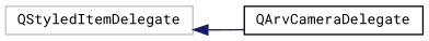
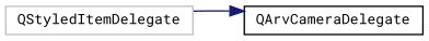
  digraph {
    rankdir=LR
    fontname="Roboto Mono"
    node [fillcolor=white fontname="Roboto Mono" fontsize=10 shape=record style=filled]
    n1 [color=grey75 height=0.2 label=QStyledItemDelegate width=0.4]
    n2 [color=black height=0.2 label=QArvCameraDelegate width=0.4]
-   n1 -> n2 [color=midnightblue dir=back fontname="Roboto Mono" fontsize=10 labelfontname=Helvetica labelfontsize=10 style=solid]
+   n2 -> n1 [color=midnightblue dir=back fontname="Roboto Mono" fontsize=10 labelfontname=Helvetica labelfontsize=10 style=solid]
  }
